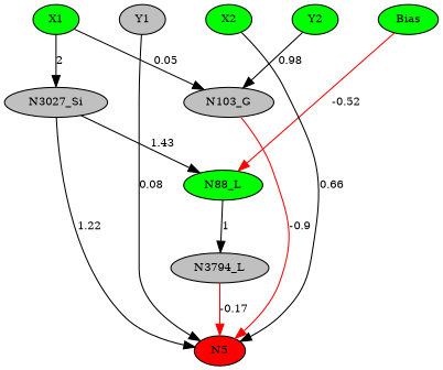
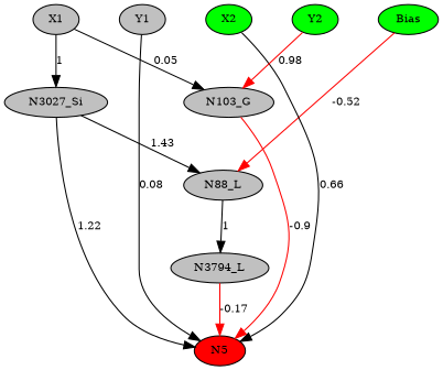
  digraph {
    node [fillcolor=gray fontsize=10 shape=ellipse style=filled]
    edge [color=black fontsize=10]
    N5 [fillcolor=red height=0.1 width=0.1]
    n2 [fillcolor=green height=0.1 label=Bias width=0.1]
-   n3 [fillcolor=green height=0.1 label=X1 width=0.1]
+   n3 [height=0.1 label=X1 width=0.1]
    n4 [height=0.1 label=Y1 width=0.1]
    n5 [fillcolor=green height=0.1 label=X2 width=0.1]
    n6 [fillcolor=green height=0.1 label=Y2 width=0.1]
-   n7 [fillcolor=green height=0.1 label=N88_L width=0.1]
+   n7 [height=0.1 label=N88_L width=0.1]
    n8 [height=0.1 label=N103_G width=0.1]
    n9 [height=0.1 label=N3027_Si width=0.1]
    n10 [height=0.1 label=N3794_L width=0.1]
    subgraph sub_1 {
      rank=same
      N5
    }
    subgraph sub_2 {
      rank=same
      n2
      n3
      n4
      n5
      n6
    }
    n2 -> n7 [arrowType=inv color=red label=-0.52]
    n3 -> n4 [style=invis color="" fontsize=""]
    n3 -> n8 [label=0.05]
-   n3 -> n9 [label=2]
+   n3 -> n9 [label=1]
    n4 -> N5 [label=0.08]
    n4 -> n5 [style=invis color="" fontsize=""]
    n5 -> N5 [label=0.66]
    n5 -> n6 [style=invis color="" fontsize=""]
    n6 -> n2 [style=invis color="" fontsize=""]
-   n6 -> n8 [label=0.98]
+   n6 -> n8 [color=red label=0.98]
    n7 -> n10 [label=1]
    n8 -> N5 [arrowType=inv color=red label=-0.9]
    n9 -> N5 [label=1.22]
    n9 -> n7 [label=1.43]
    n10 -> N5 [arrowType=inv color=red label=-0.17]
  }
